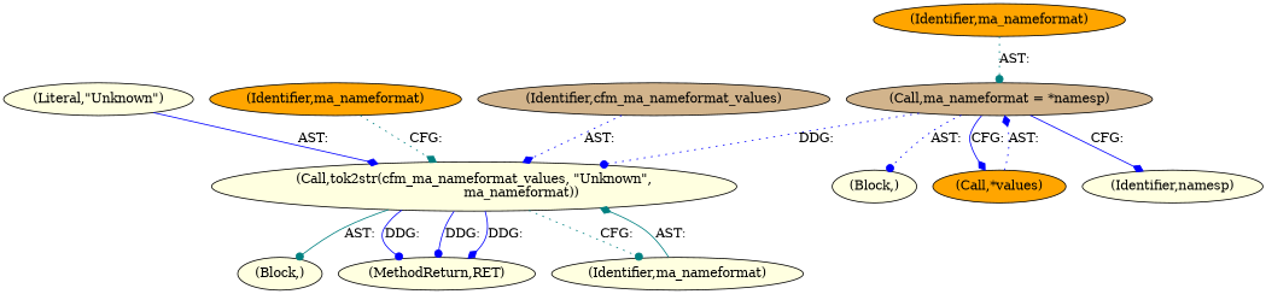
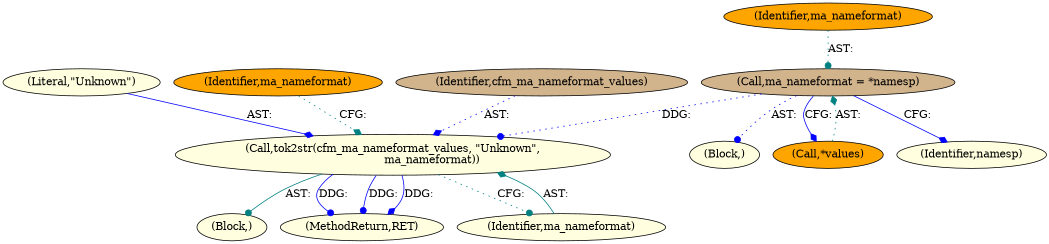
  digraph {
    node [fillcolor=lightyellow style=filled]
    edge [arrowhead=diamond color=blue style=solid]
    n1 [fillcolor=tan label="(Call,ma_nameformat = *namesp)"]
    n2 [label="(Call,tok2str(cfm_ma_nameformat_values, \"Unknown\",\n                       ma_nameformat))"]
    n3 [label="(Block,)"]
    n4 [fillcolor=orange label="(Call,*values)"]
    n5 [label="(Identifier,namesp)"]
    n6 [label="(Block,)"]
    n7 [label="(MethodReturn,RET)"]
    n8 [label="(Identifier,ma_nameformat)"]
    n9 [label="(Literal,\"Unknown\")"]
    n10 [fillcolor=orange label="(Identifier,ma_nameformat)"]
    n11 [fillcolor=tan label="(Identifier,cfm_ma_nameformat_values)"]
    n12 [fillcolor=orange label="(Identifier,ma_nameformat)"]
    n1 -> n2 [arrowhead=dot label="DDG: " style=dotted]
    n1 -> n3 [arrowhead=dot label="AST: " style=dotted]
    n1 -> n4 [label="CFG: "]
    n1 -> n5 [label="CFG: "]
    n2 -> n6 [arrowhead=dot color=teal label="AST: "]
    n2 -> n7 [arrowhead=dot label="DDG: "]
    n2 -> n7 [arrowhead=dot label="DDG: "]
    n2 -> n7 [label="DDG: "]
    n2 -> n8 [arrowhead=dot color=teal label="CFG: " style=dotted]
-   n4 -> n1 [label="AST: " style=dotted]
+   n4 -> n1 [color=teal label="AST: " style=dotted]
    n8 -> n2 [color=teal label="AST: "]
    n9 -> n2 [label="AST: "]
    n10 -> n2 [color=teal label="CFG: " style=dotted]
    n11 -> n2 [label="AST: " style=dotted]
    n12 -> n1 [arrowhead=dot color=teal label="AST: " style=dotted]
  }
